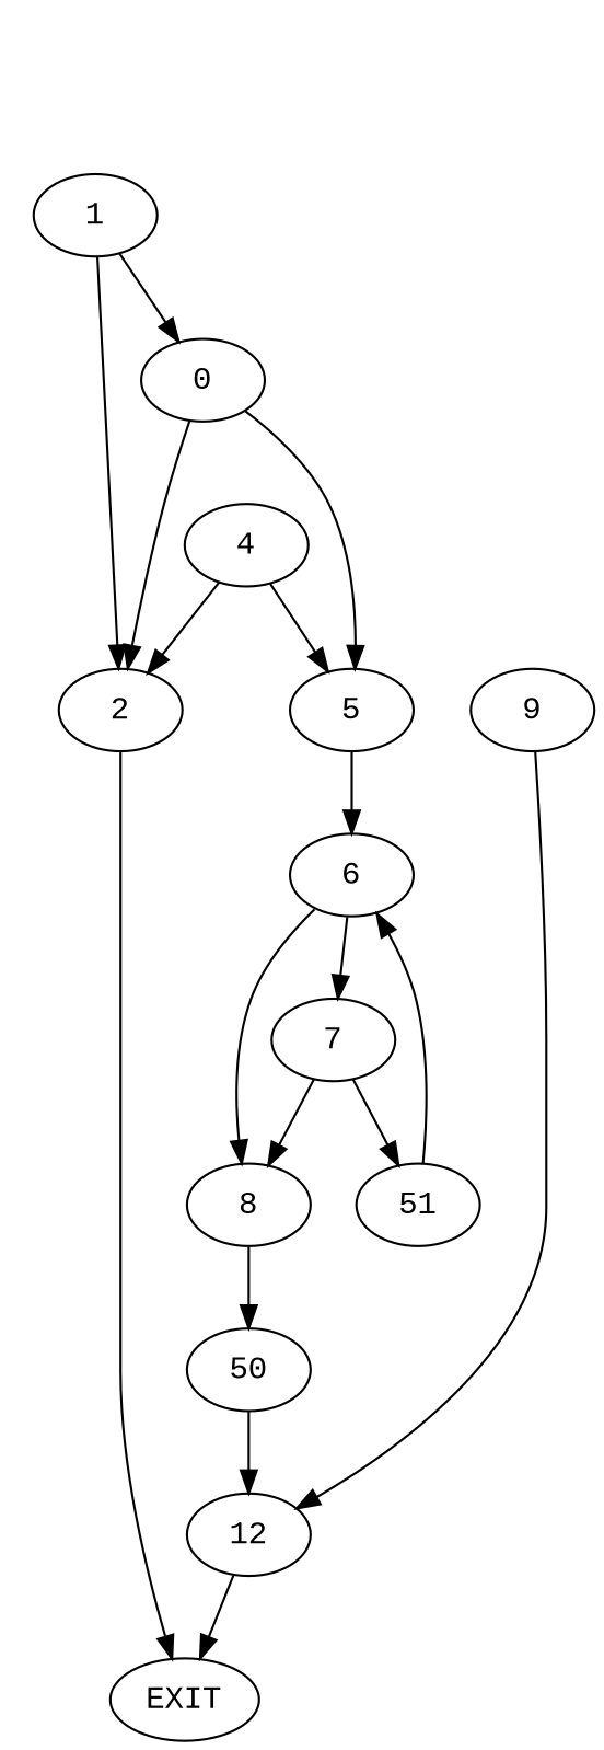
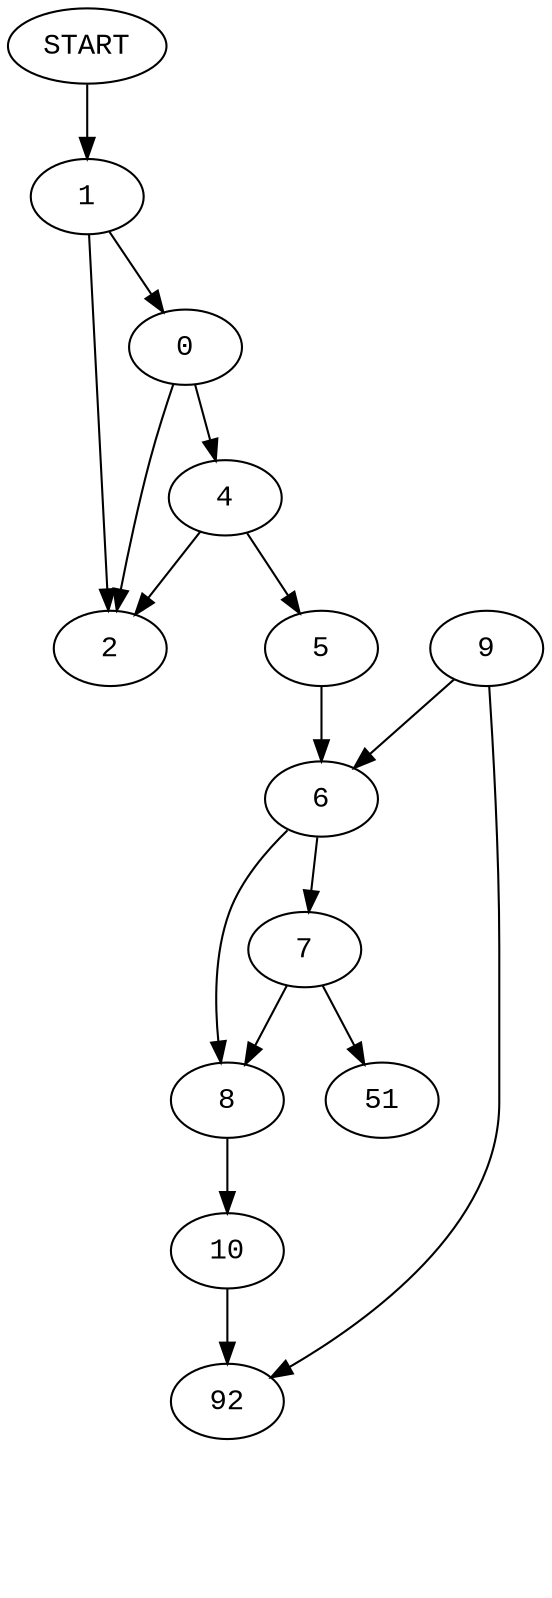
  digraph {
    fontname="Liberation Mono"
    node [fontname="Liberation Mono"]
    edge [fontname="Liberation Mono"]
+   n1 [label=START]
    1
    2
    n4 [label=0]
-   n5 [label=EXIT]
    4
    5
    6
    7
    8
    n11 [label=51]
-   10 [label=50]
+   10
    9
-   12
+   12 [label=92]
+   n1 -> 1
    1 -> 2
    1 -> n4
-   2 -> n5
    n4 -> 2
-   n4 -> 5
+   n4 -> 4
    4 -> 2
    4 -> 5
    5 -> 6
    6 -> 7
    6 -> 8
    7 -> 8
    7 -> n11
    8 -> 10
-   n11 -> 6
+   9 -> 6
    10 -> 12
    9 -> 12
-   12 -> n5
  }
